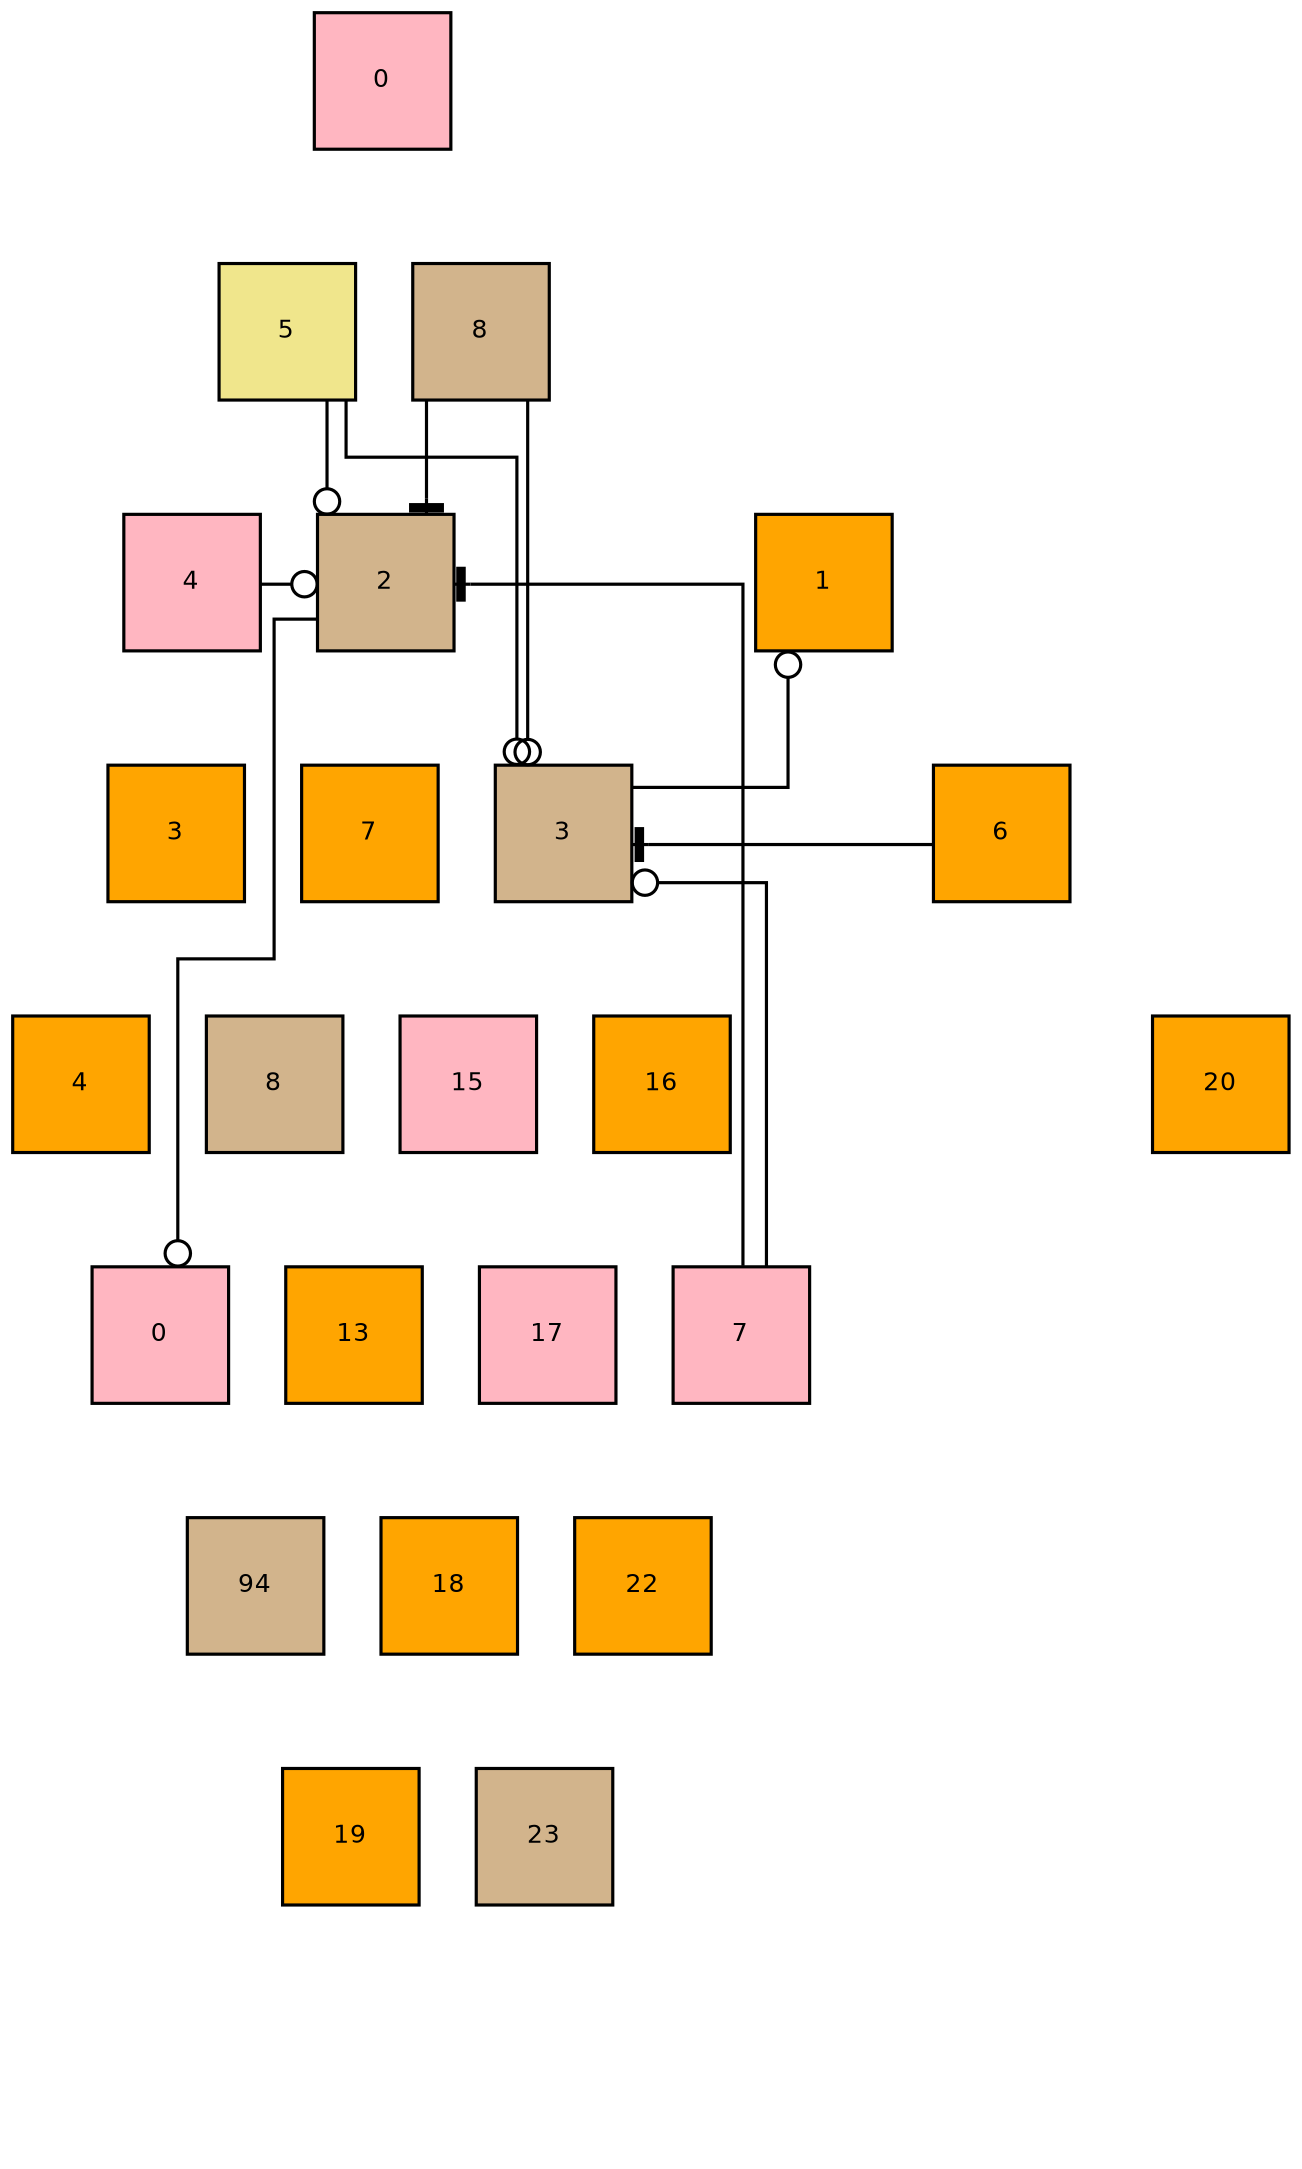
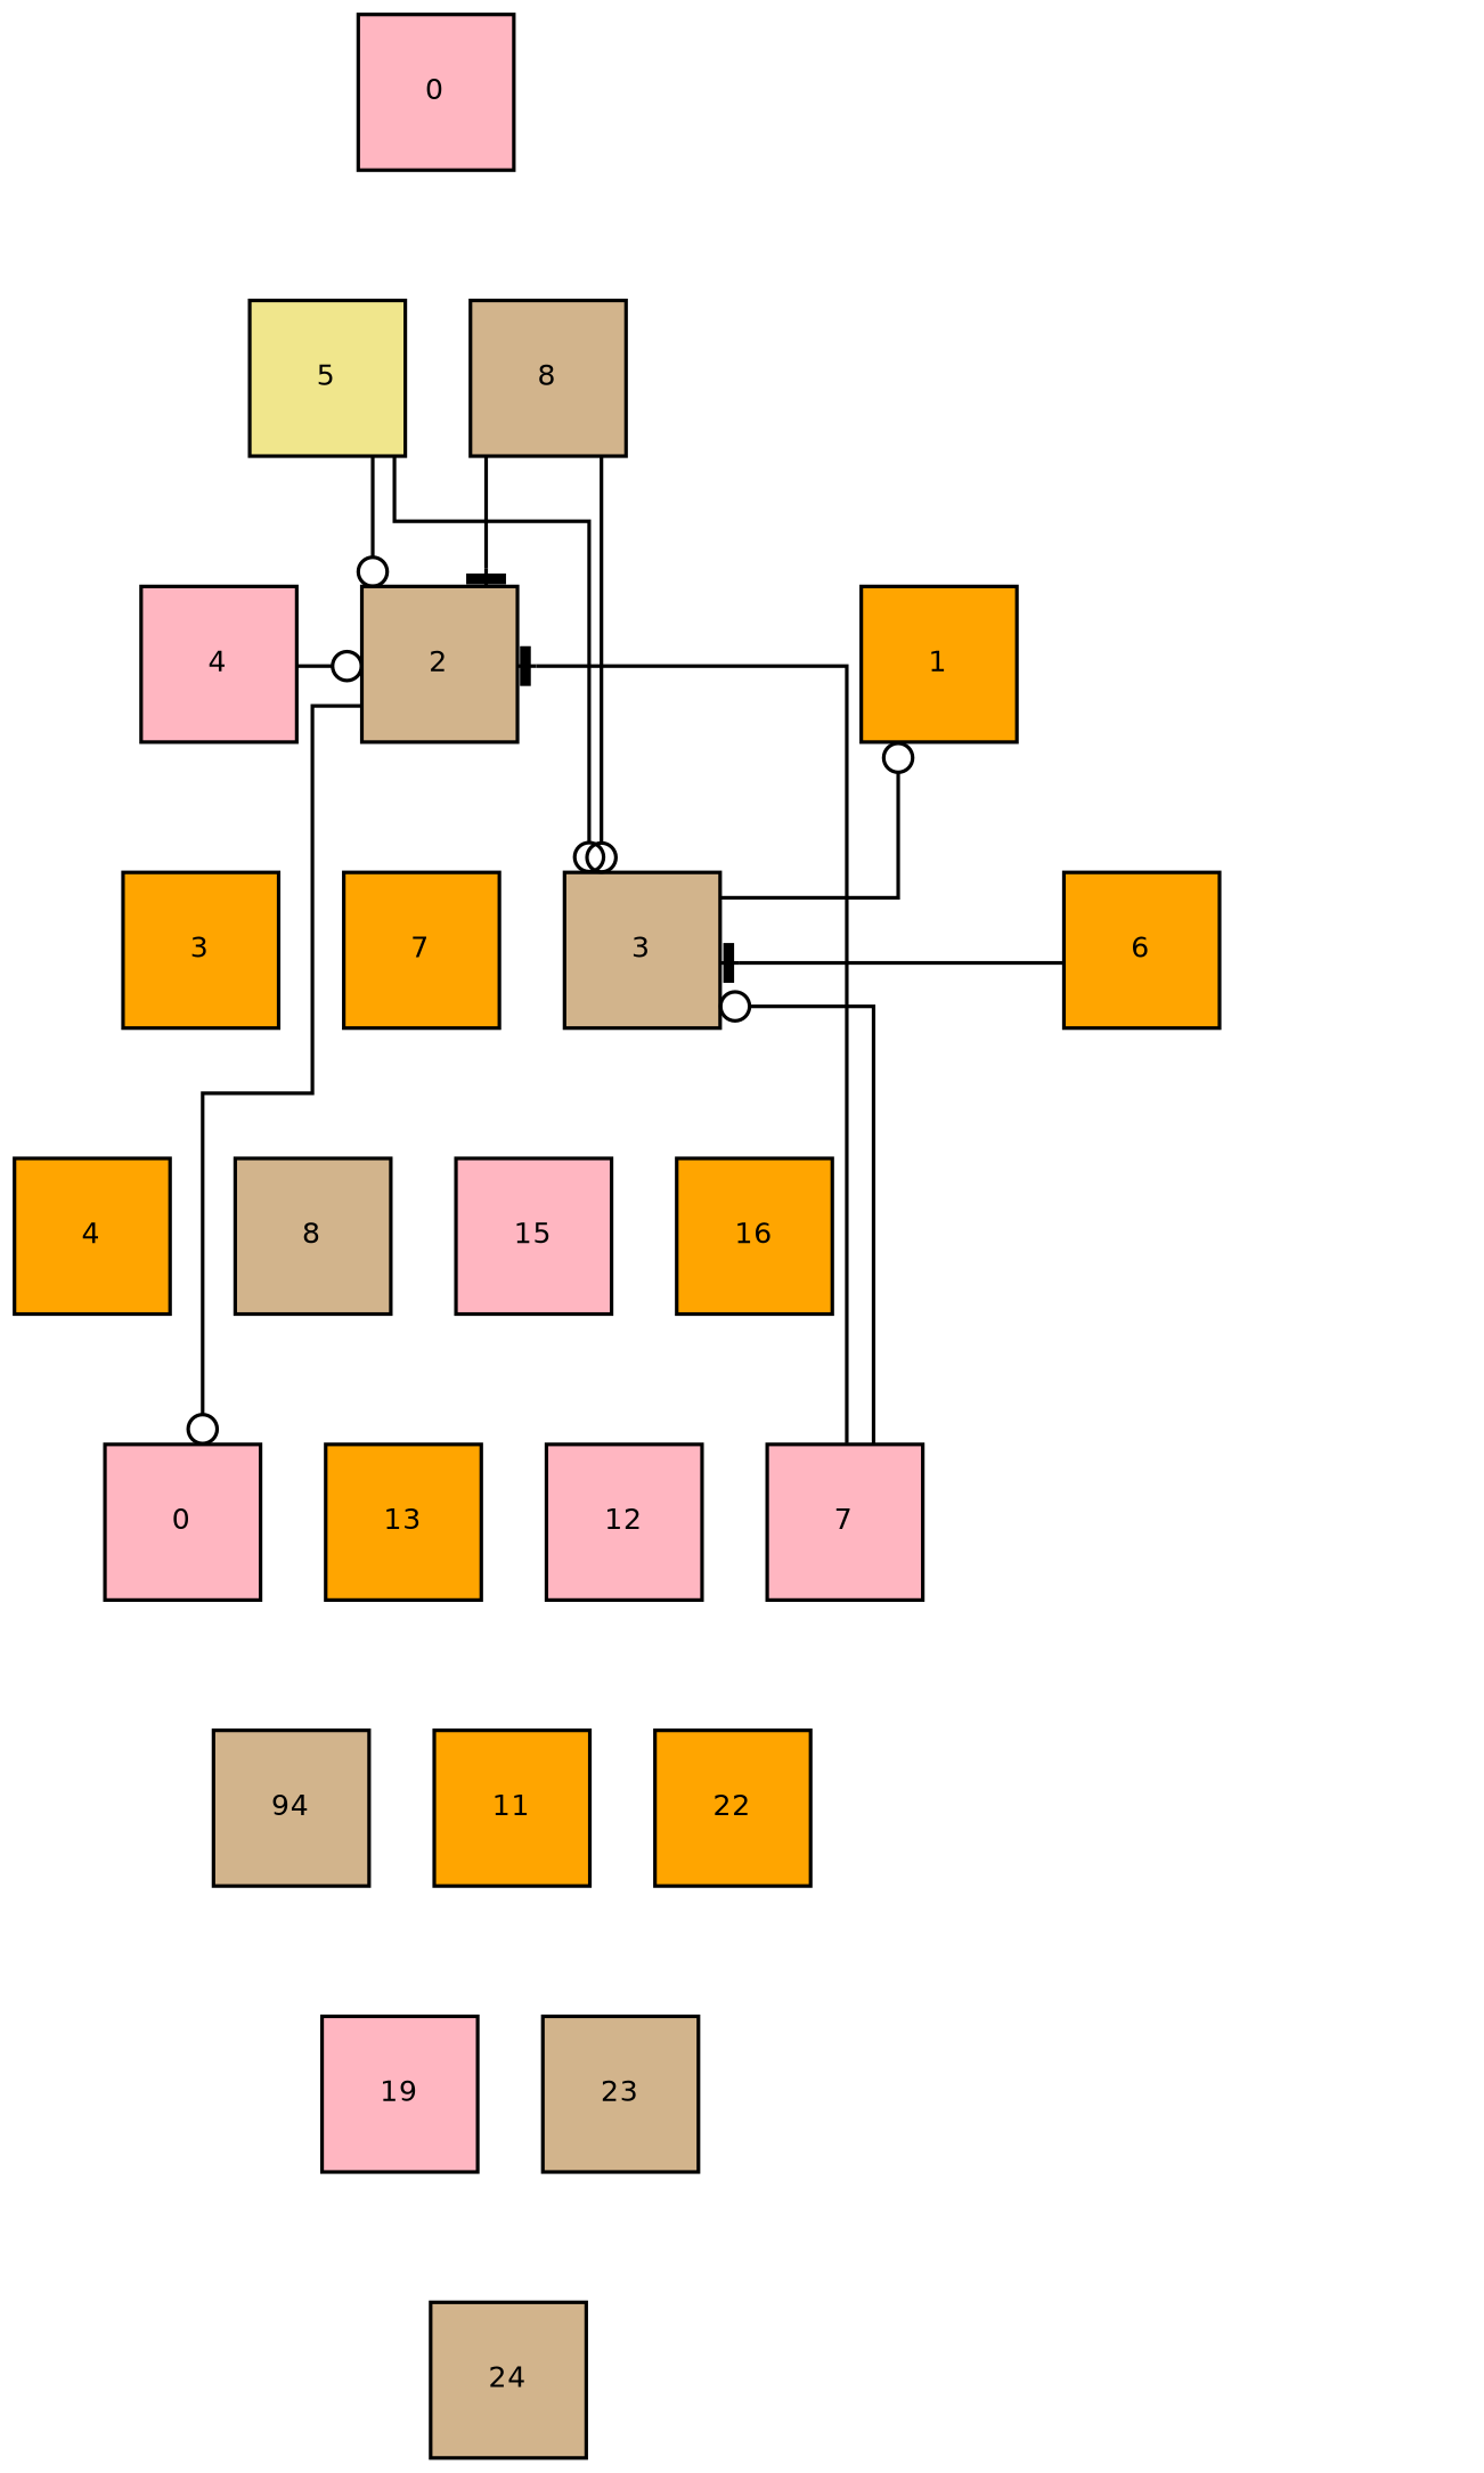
  digraph {
    fontname="DejaVu Sans"
    rank=same
    rankdir=TB
    splines=ortho
    node [fillcolor=orange fixedsize=true fontname="DejaVu Sans" fontsize=8 shape=square style=filled]
    edge [constraint=true fontname="DejaVu Sans" style=invis]
    n1 [fillcolor=lightpink label=0 width=0.6]
    n2 [fillcolor=khaki label=5 width=0.6]
    n3 [fillcolor=tan label=8 width=0.6]
    n4 [fillcolor=lightpink label=4 width=0.6]
    n5 [fillcolor=tan label=2 width=0.6]
    n6 [fillcolor=tan label=3 width=0.6]
    n7 [label=1 width=0.6]
    n8 [label=3 width=0.6]
    n9 [label=7 width=0.6]
    n10 [fillcolor=lightpink label=0 width=0.6]
    n11 [fillcolor=lightpink label=15 width=0.6]
    n12 [label=16 width=0.6]
    n13 [label=4 width=0.6]
    n14 [fillcolor=tan label=8 width=0.6]
    n15 [label=13 width=0.6]
    n16 [fillcolor=tan label=94 width=0.6]
    n17 [label=6 width=0.6]
-   n18 [fillcolor=lightpink label=17 width=0.6]
-   n19 [label=18 width=0.6]
-   n20 [label=19 width=0.6]
-   n21 [label=20 width=0.6]
+   n18 [fillcolor=lightpink label=12 width=0.6]
+   n19 [label=11 width=0.6]
+   n20 [fillcolor=lightpink label=19 width=0.6]
    n22 [fillcolor=lightpink label=7 width=0.6]
    n23 [label=22 width=0.6]
    n24 [fillcolor=tan label=23 width=0.6]
+   n25 [fillcolor=tan label=24 width=0.6]
    n1 -> n2
    n1 -> n3
    n2 -> n4
    n2 -> n5 [arrowhead=odot constraint=false style=vis]
    n2 -> n5
    n2 -> n6 [arrowhead=odot constraint=false style=vis]
    n3 -> n5 [arrowhead=tee constraint=false style=vis]
    n3 -> n5
    n3 -> n6 [arrowhead=odot constraint=false style=vis]
    n3 -> n7
    n4 -> n5 [arrowhead=odot constraint=false style=vis]
    n4 -> n8
    n4 -> n9
    n5 -> n6
    n5 -> n9
    n5 -> n10 [arrowhead=odot constraint=false style=vis]
    n6 -> n7 [arrowhead=odot constraint=false style=vis]
    n6 -> n11
    n6 -> n12
    n7 -> n6
    n7 -> n17
    n8 -> n13
    n8 -> n14
    n9 -> n11
    n9 -> n14
    n10 -> n16
    n11 -> n15
    n11 -> n18
    n12 -> n18
    n12 -> n22
    n13 -> n10
    n14 -> n10
    n14 -> n15
    n15 -> n16
    n15 -> n19
    n16 -> n20
    n17 -> n6 [arrowhead=tee constraint=false style=vis]
    n17 -> n12
-   n17 -> n21
    n18 -> n19
    n18 -> n23
    n19 -> n20
    n19 -> n24
-   n21 -> n22
+   n20 -> n25
    n22 -> n5 [arrowhead=tee constraint=false style=vis]
    n22 -> n6 [arrowhead=odot constraint=false style=vis]
    n22 -> n23
    n23 -> n24
+   n24 -> n25
  }
